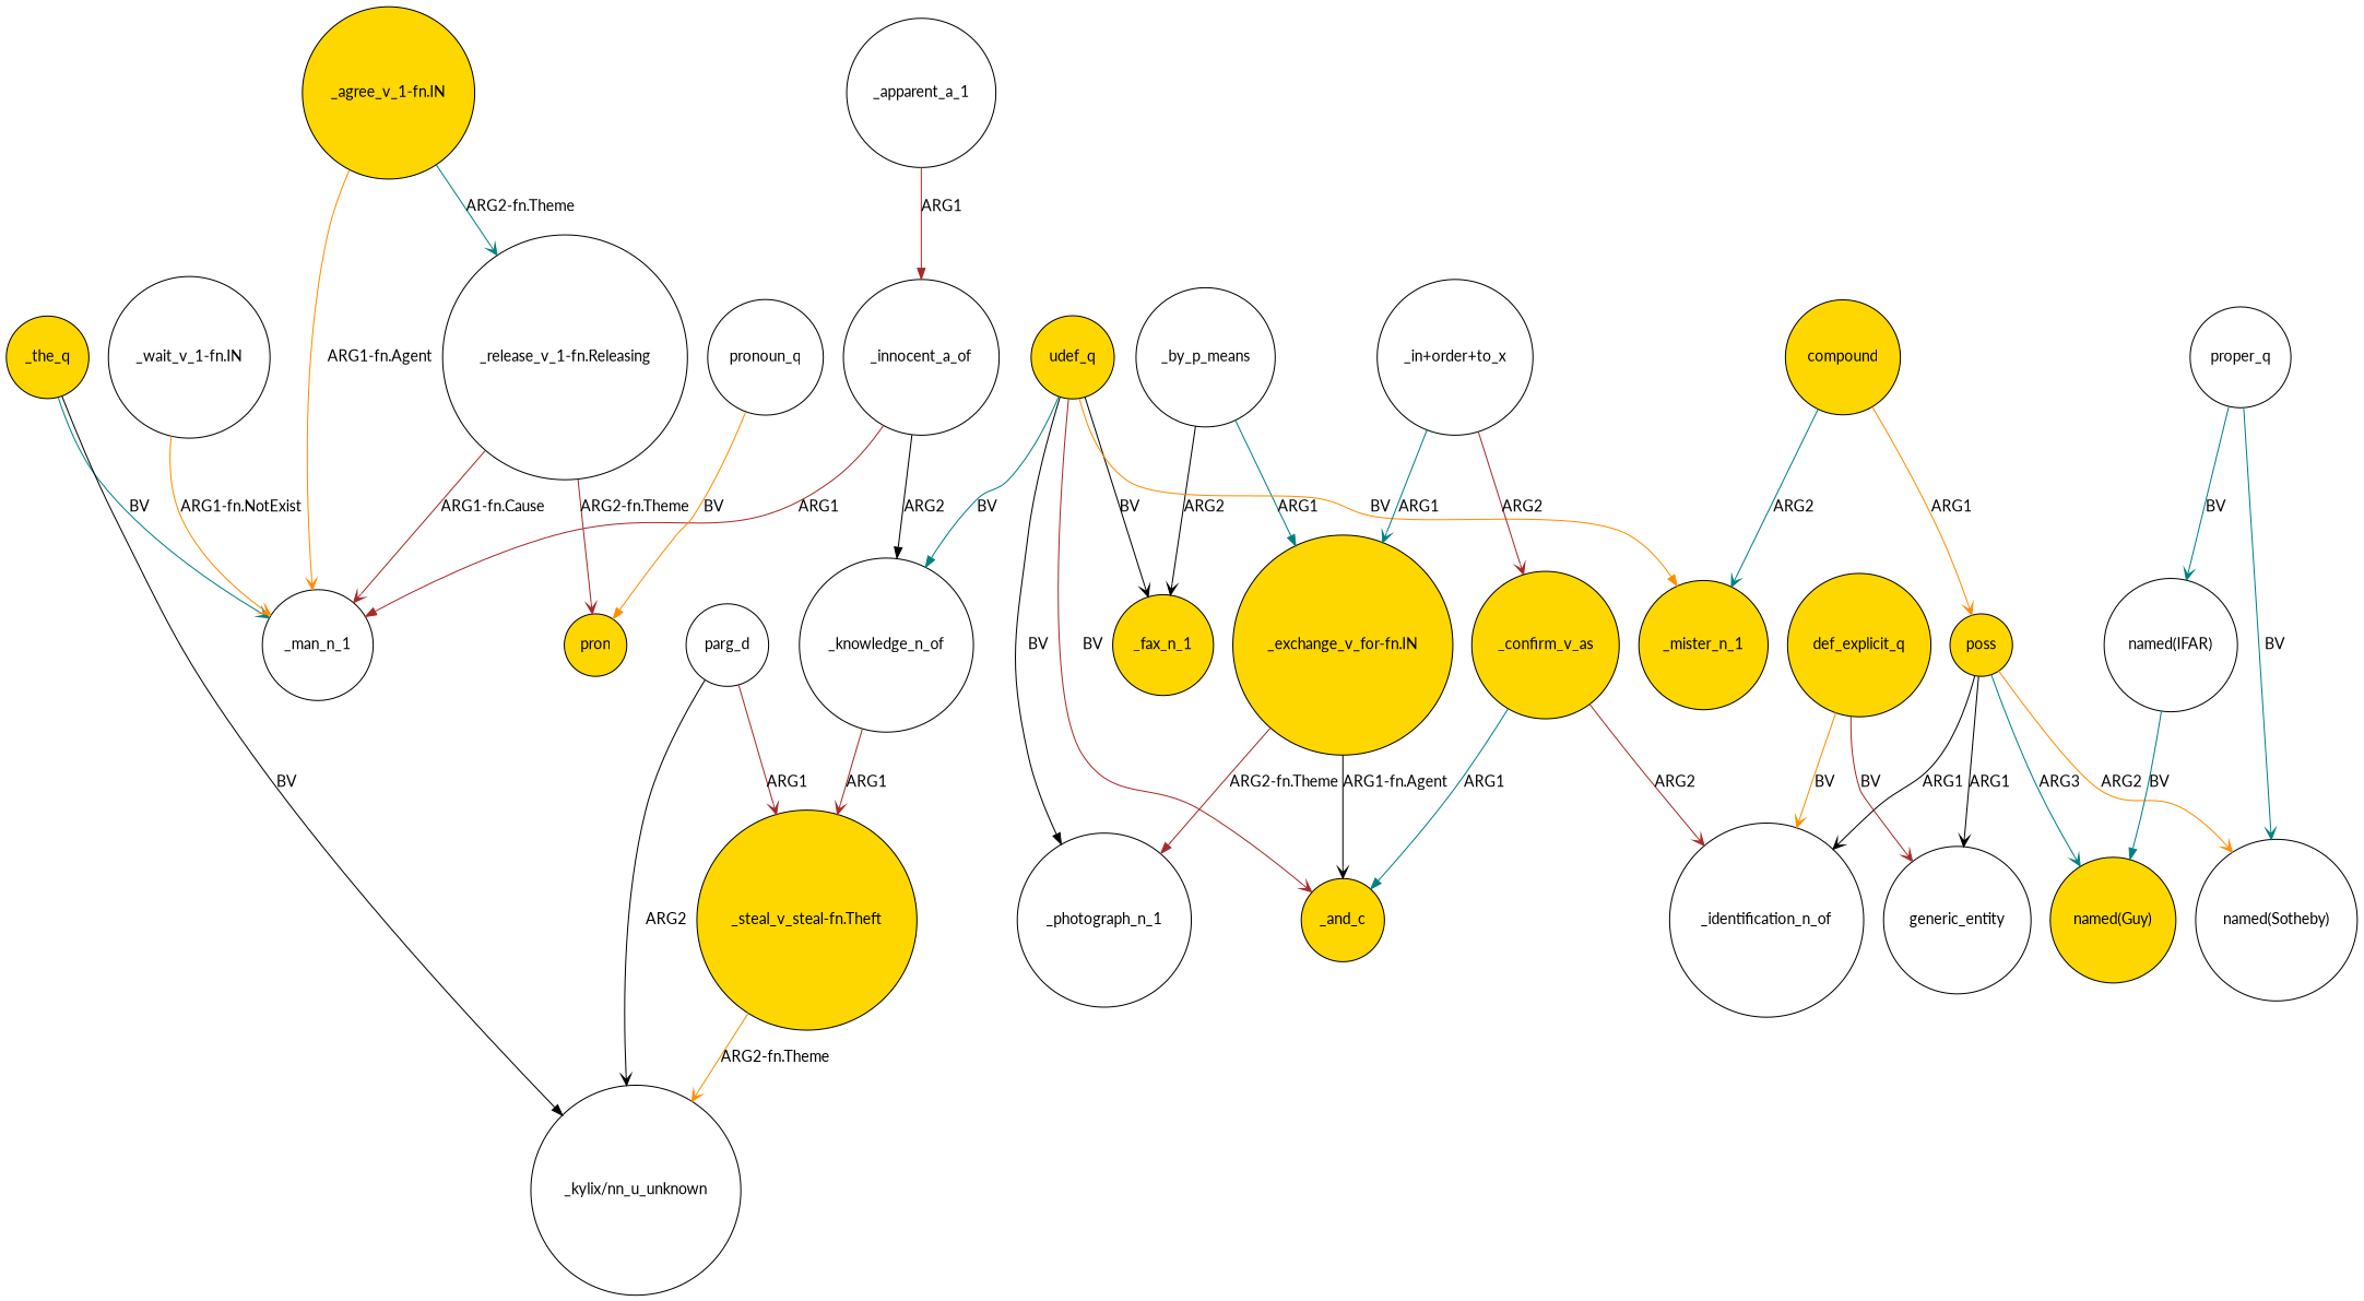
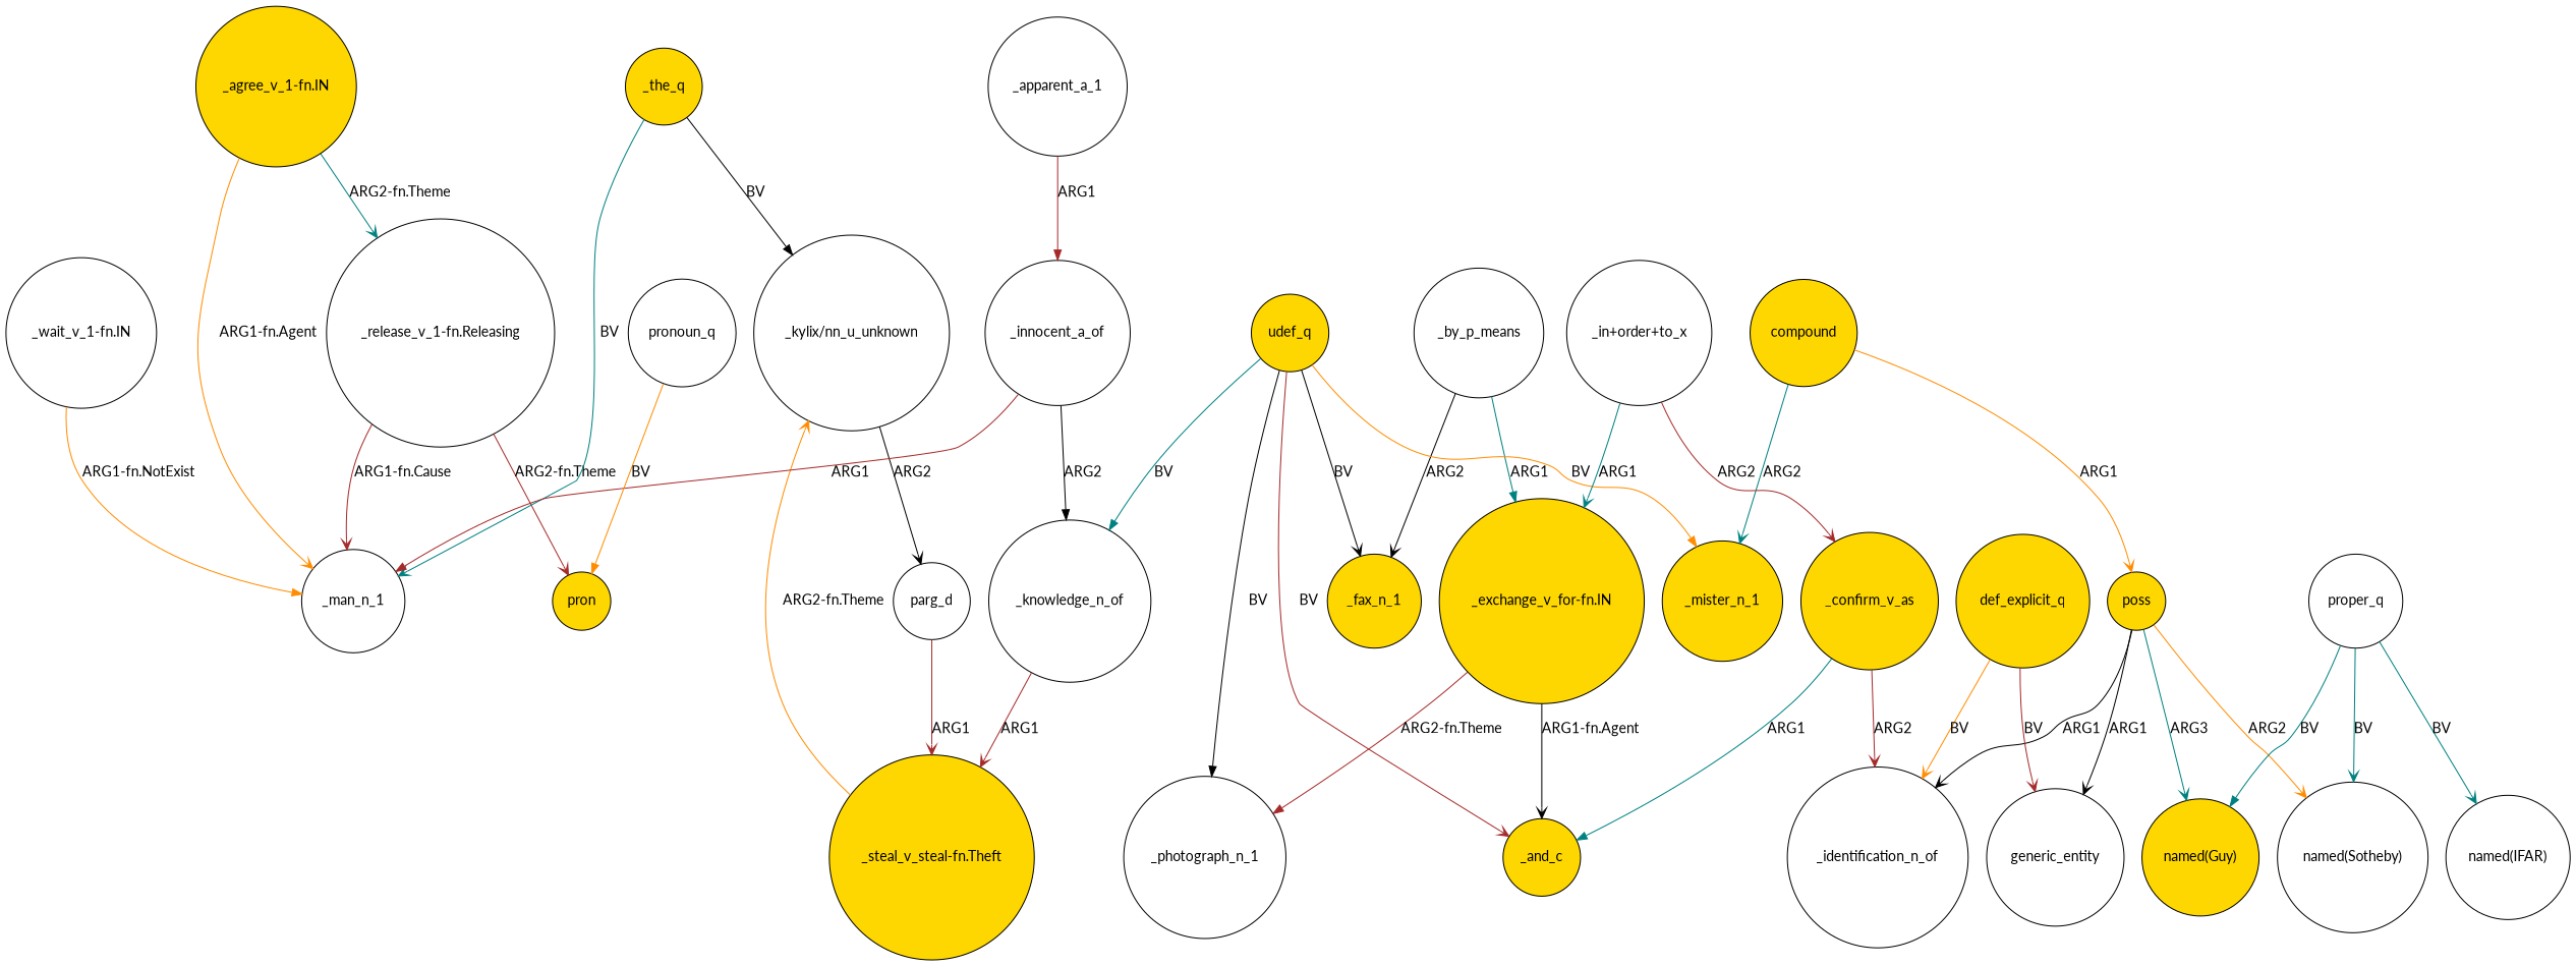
  digraph {
    fontname=Lato
    node [fillcolor=white fontname=Lato shape=circle style=filled]
    edge [arrowhead=vee color=teal fontname=Lato]
    "_agree_v_1-fn.IN" [fillcolor=gold]
    _man_n_1
    "_release_v_1-fn.Releasing"
    pron [fillcolor=gold]
    "_exchange_v_for-fn.IN" [fillcolor=gold]
    _by_p_means
    _fax_n_1 [fillcolor=gold]
    _and_c [fillcolor=gold]
    _photograph_n_1
    n10 [fillcolor=gold label="_steal_v_steal-fn.Theft"]
    _knowledge_n_of
    "_kylix/nn_u_unknown"
    poss [fillcolor=gold]
    generic_entity
    "named(Guy)" [fillcolor=gold]
    "named(Sotheby)"
    _identification_n_of
    _the_q [fillcolor=gold]
    _innocent_a_of
    parg_d
    compound [fillcolor=gold]
    _mister_n_1 [fillcolor=gold]
    _confirm_v_as [fillcolor=gold]
    udef_q [fillcolor=gold]
    def_explicit_q [fillcolor=gold]
    pronoun_q
    "_wait_v_1-fn.IN"
    _apparent_a_1
    proper_q
    "named(IFAR)"
    "_in+order+to_x"
    "_agree_v_1-fn.IN" -> _man_n_1 [color=darkorange label="ARG1-fn.Agent"]
    "_agree_v_1-fn.IN" -> "_release_v_1-fn.Releasing" [label="ARG2-fn.Theme"]
    "_release_v_1-fn.Releasing" -> _man_n_1 [color=brown label="ARG1-fn.Cause"]
    "_release_v_1-fn.Releasing" -> pron [color=brown label="ARG2-fn.Theme"]
    "_exchange_v_for-fn.IN" -> _and_c [color=black label="ARG1-fn.Agent"]
    "_exchange_v_for-fn.IN" -> _photograph_n_1 [arrowhead=normal color=brown label="ARG2-fn.Theme"]
    _by_p_means -> "_exchange_v_for-fn.IN" [arrowhead=normal label=ARG1]
    _by_p_means -> _fax_n_1 [color=black label=ARG2]
    n10 -> "_kylix/nn_u_unknown" [color=darkorange label="ARG2-fn.Theme"]
    _knowledge_n_of -> n10 [color=brown label=ARG1]
    poss -> generic_entity [color=black label=ARG1]
    poss -> "named(Guy)" [label=ARG3]
    poss -> "named(Sotheby)" [color=darkorange label=ARG2]
    poss -> _identification_n_of [color=black label=ARG1]
    _the_q -> _man_n_1 [label=BV]
    _the_q -> "_kylix/nn_u_unknown" [arrowhead=normal color=black label=BV]
    _innocent_a_of -> _man_n_1 [arrowhead=normal color=brown label=ARG1]
    _innocent_a_of -> _knowledge_n_of [arrowhead=normal color=black label=ARG2]
    parg_d -> n10 [color=brown label=ARG1]
-   parg_d -> "_kylix/nn_u_unknown" [color=black label=ARG2]
+   "_kylix/nn_u_unknown" -> parg_d [color=black label=ARG2]
    compound -> poss [color=darkorange label=ARG1]
    compound -> _mister_n_1 [label=ARG2]
    _confirm_v_as -> _and_c [arrowhead=normal label=ARG1]
    _confirm_v_as -> _identification_n_of [color=brown label=ARG2]
    udef_q -> _fax_n_1 [color=black label=BV]
    udef_q -> _and_c [color=brown label=BV]
    udef_q -> _photograph_n_1 [arrowhead=normal color=black label=BV]
    udef_q -> _knowledge_n_of [arrowhead=normal label=BV]
    udef_q -> _mister_n_1 [arrowhead=normal color=darkorange label=BV]
    def_explicit_q -> generic_entity [color=brown label=BV]
    def_explicit_q -> _identification_n_of [color=darkorange label=BV]
    pronoun_q -> pron [arrowhead=normal color=darkorange label=BV]
-   "_wait_v_1-fn.IN" -> _man_n_1 [color=darkorange label="ARG1-fn.NotExist"]
+   "_wait_v_1-fn.IN" -> _man_n_1 [arrowhead=normal color=darkorange label="ARG1-fn.NotExist"]
    _apparent_a_1 -> _innocent_a_of [arrowhead=normal color=brown label=ARG1]
-   "named(IFAR)" -> "named(Guy)" [arrowhead=normal label=BV]
+   proper_q -> "named(Guy)" [arrowhead=normal label=BV]
    proper_q -> "named(Sotheby)" [label=BV]
    proper_q -> "named(IFAR)" [label=BV]
    "_in+order+to_x" -> "_exchange_v_for-fn.IN" [label=ARG1]
    "_in+order+to_x" -> _confirm_v_as [color=brown label=ARG2]
  }
